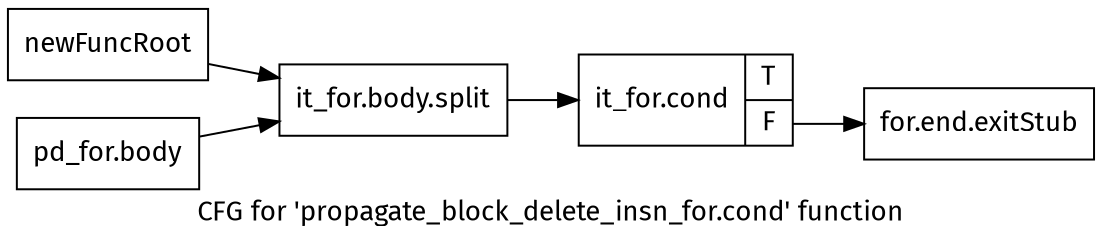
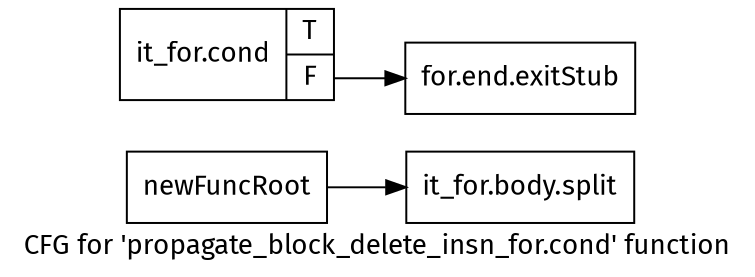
  digraph {
    fontname="Fira Sans"
    label="CFG for 'propagate_block_delete_insn_for.cond' function"
    rankdir=LR
    node [fontname="Fira Sans" shape=record]
    edge [fontname="Fira Sans"]
    n1 [label="{newFuncRoot}"]
    n2 [label="{it_for.body.split}"]
    n3 [label="{it_for.cond|{<s0>T|<s1>F}}"]
    n4 [label="{for.end.exitStub}"]
-   n5 [label="{pd_for.body}"]
    n1 -> n2
-   n2 -> n3
    n3 -> n4 [tailport=s1]
-   n5 -> n2
  }
